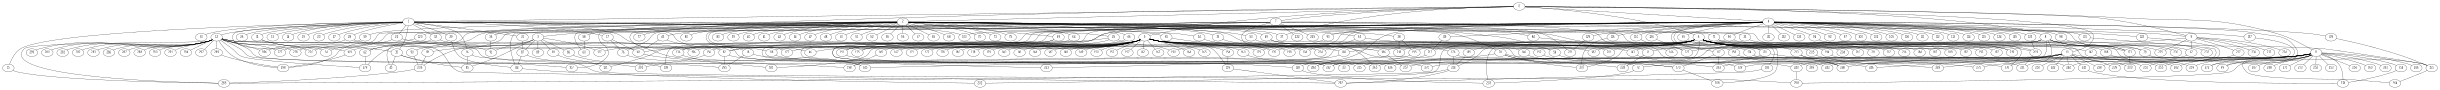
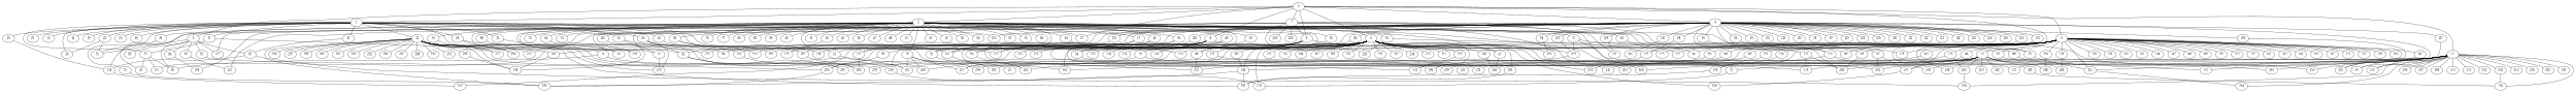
  graph {
    fontname="Comic Neue"
    node [fontname="Comic Neue"]
    edge [fontname="Comic Neue"]
    0
    1
    2
    3
    4
    5
    6
    7
    8
    9
    10
    11
    37
    12
    13
    14
    15
    16
    17
    18
    19
    20
    21
    22
    23
    24
    25
    26
    27
    28
    29
-   30
    31
    32
    33
    34
    35
    227
    103
    36
    38
    39
    40
    41
    42
    43
    44
    45
    46
    47
    48
    49
    50
    51
    52
    53
    54
    55
    56
    57
    58
    59
    60
    61
    62
    63
    64
    65
    66
    67
    68
    69
    70
    71
    72
    73
    74
    75
    76
    77
    78
    79
    80
    81
    82
    83
    84
    177
    85
    86
    87
    88
    89
    90
    91
    127
    128
    130
    131
    132
    133
    134
    129
    136
    137
    135
    92
    93
    94
    95
    96
    97
    98
    99
    100
    101
    102
    104
    105
    106
    107
    108
    109
    110
    111
    112
    113
    114
    115
    116
    117
    118
    119
    120
    121
    122
    123
    124
    125
    126
    138
    139
    140
    141
    142
    143
    144
    145
    146
    147
    148
    149
    150
    151
    152
    153
    154
    155
    156
    157
    158
    159
    160
    161
    162
    163
    164
    165
    167
    168
    169
    170
    171
    172
    173
    174
    175
    176
    178
    179
    180
    181
    182
    183
    184
    185
    186
    187
    188
    189
    190
    191
    192
    193
    194
    195
    196
    197
    198
    199
    200
    201
    202
    203
    204
    205
    206
    207
    208
    209
    210
    211
    212
    213
    214
    215
    216
    217
    218
    219
    224
    n222 [label=626]
    225
    220
    221
    222
    223
    279
    248
    278
    228
    229
    230
    231
    232
    233
    234
    235
    236
    237
    238
    239
    240
    241
    242
    243
    244
    245
    246
    247
    249
    250
    251
    256
    258
    259
    260
    261
    262
    257
    264
    265
    266
    267
    268
    269
    270
    271
    272
    273
    274
    275
    276
    263
    252
    253
    254
    255
    277
    280
    281
    282
    283
    284
    285
    286
    287
    288
    289
    290
    291
    292
    293
    294
    295
    n296 [label=996]
    297
    298
    299
    166
    0 -- 1
    0 -- 2
    0 -- 3
    0 -- 4
    0 -- 5
    0 -- 6
    0 -- 7
    0 -- 8
    0 -- 9
    0 -- 10
    0 -- 11
    0 -- 37
    1 -- 12
    1 -- 13
    1 -- 14
    1 -- 15
    1 -- 16
    1 -- 17
    1 -- 18
    1 -- 19
    1 -- 20
    1 -- 21
    1 -- 22
    1 -- 23
    1 -- 24
    1 -- 25
    1 -- 26
    1 -- 27
    1 -- 28
    1 -- 29
-   1 -- 30
    1 -- 31
    1 -- 32
    1 -- 33
    1 -- 34
    1 -- 35
    1 -- 227
    1 -- 103
    2 -- 37
    2 -- 36
    2 -- 38
    2 -- 39
    2 -- 40
    2 -- 41
    2 -- 42
    2 -- 43
    2 -- 44
    2 -- 45
    2 -- 46
    2 -- 47
    2 -- 48
    2 -- 49
    2 -- 50
    2 -- 51
    2 -- 52
    2 -- 53
    2 -- 54
    2 -- 55
    2 -- 56
    2 -- 57
    2 -- 58
    2 -- 59
    2 -- 60
    2 -- 61
    2 -- 62
    2 -- 63
    2 -- 64
    2 -- 65
    2 -- 66
    2 -- 67
    2 -- 68
    2 -- 69
    2 -- 70
    2 -- 71
    2 -- 72
    2 -- 73
    2 -- 74
    2 -- 75
    2 -- 76
    2 -- 77
    2 -- 78
    2 -- 79
    2 -- 80
    2 -- 81
    2 -- 82
    2 -- 83
    2 -- 84
    2 -- 177
    3 -- 85
    3 -- 86
    3 -- 87
    3 -- 88
    3 -- 89
    3 -- 90
    3 -- 91
    3 -- 127
    4 -- 103
    4 -- 127
    4 -- 128
    4 -- 130
    4 -- 131
    4 -- 132
    4 -- 133
    4 -- 134
    4 -- 129
    4 -- 136
    4 -- 137
    4 -- 135
    4 -- 92
    4 -- 93
    4 -- 94
    4 -- 95
    4 -- 96
    4 -- 97
    4 -- 98
    4 -- 99
    4 -- 100
    4 -- 101
    4 -- 102
    4 -- 104
    4 -- 105
    4 -- 106
    4 -- 107
    4 -- 108
    4 -- 109
    4 -- 110
    4 -- 111
    4 -- 112
    4 -- 113
    4 -- 114
    4 -- 115
    4 -- 116
    4 -- 117
    4 -- 118
    4 -- 119
    4 -- 120
    4 -- 121
    4 -- 122
    4 -- 123
    4 -- 124
    4 -- 125
    4 -- 126
    5 -- 46
    5 -- 177
    5 -- 138
    5 -- 139
    5 -- 140
    5 -- 141
    5 -- 142
    5 -- 143
    5 -- 144
    5 -- 145
    5 -- 146
    5 -- 147
    5 -- 148
    5 -- 149
    5 -- 150
    5 -- 151
    5 -- 152
    5 -- 153
    5 -- 154
    5 -- 155
    5 -- 156
    5 -- 157
    5 -- 158
    5 -- 159
    5 -- 160
    5 -- 161
    5 -- 162
    5 -- 163
    5 -- 164
    5 -- 165
    5 -- 167
    5 -- 168
    5 -- 169
    5 -- 170
    5 -- 171
    5 -- 172
    5 -- 173
    5 -- 174
    5 -- 175
    5 -- 176
    5 -- 178
    5 -- 179
    5 -- 180
    5 -- 181
    5 -- 182
    6 -- 182
    6 -- 183
    6 -- 184
    6 -- 185
    6 -- 186
    6 -- 187
    6 -- 188
    6 -- 189
    6 -- 190
    6 -- 191
    6 -- 192
    6 -- 193
    6 -- 194
    6 -- 195
    6 -- 196
    6 -- 197
    6 -- 198
    6 -- 199
    6 -- 200
    6 -- 201
    6 -- 202
    6 -- 203
    6 -- 204
    6 -- 205
    6 -- 206
    6 -- 207
    6 -- 208
    6 -- 209
    6 -- 210
    6 -- 211
    6 -- 212
    6 -- 213
    6 -- 214
    6 -- 215
    6 -- 216
    6 -- 217
    6 -- 218
    6 -- 219
    7 -- 9
    7 -- 224
    7 -- n222
    7 -- 225
    7 -- 220
    7 -- 221
    7 -- 222
    7 -- 223
    7 -- 279
    7 -- 248
    7 -- 278
    8 -- 227
    8 -- 82
    8 -- 173
    8 -- 228
    8 -- 229
    8 -- 230
    8 -- 231
    8 -- 232
    9 -- 61
    9 -- 67
    9 -- 233
    9 -- 234
    9 -- 235
    9 -- 236
    9 -- 237
    10 -- 248
    10 -- 238
    10 -- 239
    10 -- 240
    10 -- 241
    10 -- 242
    10 -- 243
    10 -- 244
    10 -- 245
    10 -- 246
    10 -- 247
    10 -- 249
    10 -- 250
    10 -- 251
    11 -- 23
    11 -- 72
    11 -- 99
    11 -- 256
    11 -- 258
    11 -- 259
    11 -- 260
    11 -- 261
    11 -- 262
    11 -- 257
    11 -- 264
    11 -- 265
    11 -- 266
    11 -- 267
    11 -- 268
    11 -- 269
    11 -- 270
    11 -- 271
    11 -- 272
    11 -- 273
    11 -- 274
    11 -- 275
    11 -- 276
    11 -- 263
    11 -- 252
    11 -- 253
    11 -- 254
    11 -- 255
    12 -- 161
    12 -- 220
    12 -- 279
    12 -- 278
    12 -- 277
    12 -- 280
    12 -- 281
    12 -- 282
    12 -- 283
    12 -- 284
    12 -- 285
    12 -- 286
    12 -- 287
    12 -- 288
    12 -- 289
    12 -- 290
    12 -- 291
    12 -- 292
    12 -- 293
    12 -- 294
    12 -- 295
    12 -- n296
    12 -- 297
    12 -- 298
    12 -- 299
    15 -- 285
    16 -- 85
    16 -- 198
    17 -- 76
    17 -- 161
    18 -- 263
    18 -- 295
    21 -- 87
    22 -- 24
    22 -- 91
    25 -- 82
    25 -- 151
    25 -- 190
    28 -- 196
    28 -- n296
    29 -- 134
    31 -- 35
    31 -- 169
    32 -- 62
    32 -- 118
    33 -- 235
    34 -- 199
    35 -- 45
    35 -- 85
    35 -- 107
    36 -- 91
    38 -- 195
    38 -- 218
    43 -- 161
    43 -- 265
    49 -- 54
    49 -- 265
    53 -- 186
    54 -- 243
    58 -- 60
    59 -- 277
    61 -- 228
    62 -- 279
    63 -- 79
    63 -- 224
    64 -- 247
    66 -- 175
    67 -- 244
    69 -- 136
    69 -- 257
    71 -- 143
    71 -- 209
    71 -- 276
    72 -- 203
    74 -- 104
    76 -- 245
    78 -- 207
    78 -- 228
    78 -- 247
    78 -- 269
    79 -- 155
    81 -- 135
    82 -- 247
    82 -- 295
    84 -- 201
    86 -- 108
    87 -- 134
    87 -- 258
    88 -- 121
    90 -- 206
    128 -- 203
    130 -- n222
    130 -- 275
    134 -- 202
    129 -- 221
    136 -- 245
    137 -- 272
    93 -- 179
    94 -- 219
    95 -- 130
    96 -- 168
    96 -- 259
    98 -- 173
    101 -- 238
    109 -- 155
    110 -- 166
    116 -- 207
    117 -- 170
    117 -- 263
    118 -- 128
    119 -- 217
    120 -- 298
    122 -- 239
    123 -- 209
    126 -- 227
    142 -- 255
    143 -- 248
    145 -- 198
    146 -- 170
    151 -- 270
    152 -- 229
    154 -- 159
    155 -- 264
    156 -- 293
    158 -- 246
    159 -- 292
    160 -- 215
    161 -- 181
    168 -- 223
    169 -- 298
    170 -- 208
    173 -- 200
    174 -- 249
    176 -- 214
    176 -- 240
    183 -- 292
    185 -- 214
    186 -- 257
    188 -- 262
    191 -- 206
    194 -- 244
    195 -- 284
    205 -- 231
    206 -- 285
    209 -- 231
    213 -- 248
    213 -- 276
    214 -- 285
    214 -- 292
    217 -- 284
    237 -- 251
    240 -- 258
    241 -- 274
    254 -- 274
    289 -- 298
  }
